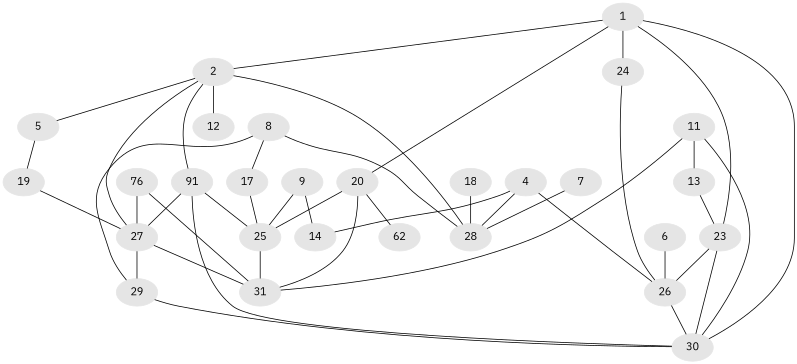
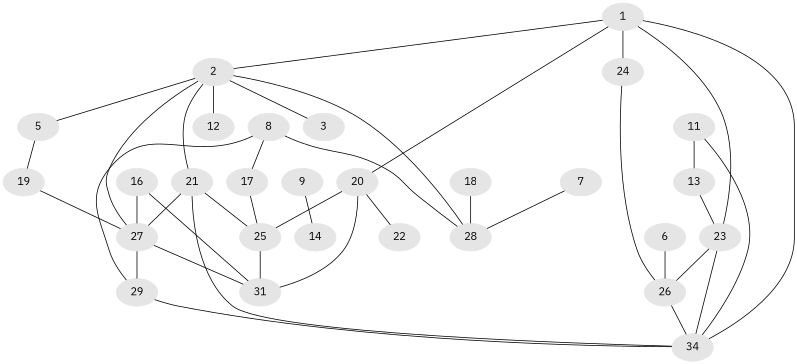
  graph {
    fontname="IBM Plex Sans"
    node [color=gray90 fontname="IBM Plex Sans" style=filled]
    edge [fontname="IBM Plex Sans" weight=1.0]
    1
    2
    20
    23
    24
-   30
+   30 [label=34]
+   3
    5
    12
-   21 [label=91]
+   21
    27
    28
    25
    31
-   22 [label=62]
+   22
    26
    19
    29
-   4
    14
    6
    7
    8
    17
    9
    11
    13
-   16 [label=76]
+   16
    18
    1 -- 2
    1 -- 20
    1 -- 23
    1 -- 24
    1 -- 30
+   2 -- 3
    2 -- 5
    2 -- 12
    2 -- 21
    2 -- 27
    2 -- 28
    20 -- 25
    20 -- 31
    20 -- 22
    23 -- 30
    23 -- 26
    24 -- 26
    5 -- 19
    21 -- 30
    21 -- 27
    21 -- 25
    27 -- 31
    27 -- 29
    25 -- 31
    26 -- 30
    19 -- 27
    29 -- 30
-   4 -- 28
-   4 -- 26
-   4 -- 14
    6 -- 26
    7 -- 28
    8 -- 28
    8 -- 29
    8 -- 17
    17 -- 25
-   9 -- 25
    9 -- 14
    11 -- 30
-   11 -- 31
    11 -- 13
    13 -- 23
    16 -- 27
    16 -- 31
    18 -- 28
  }
